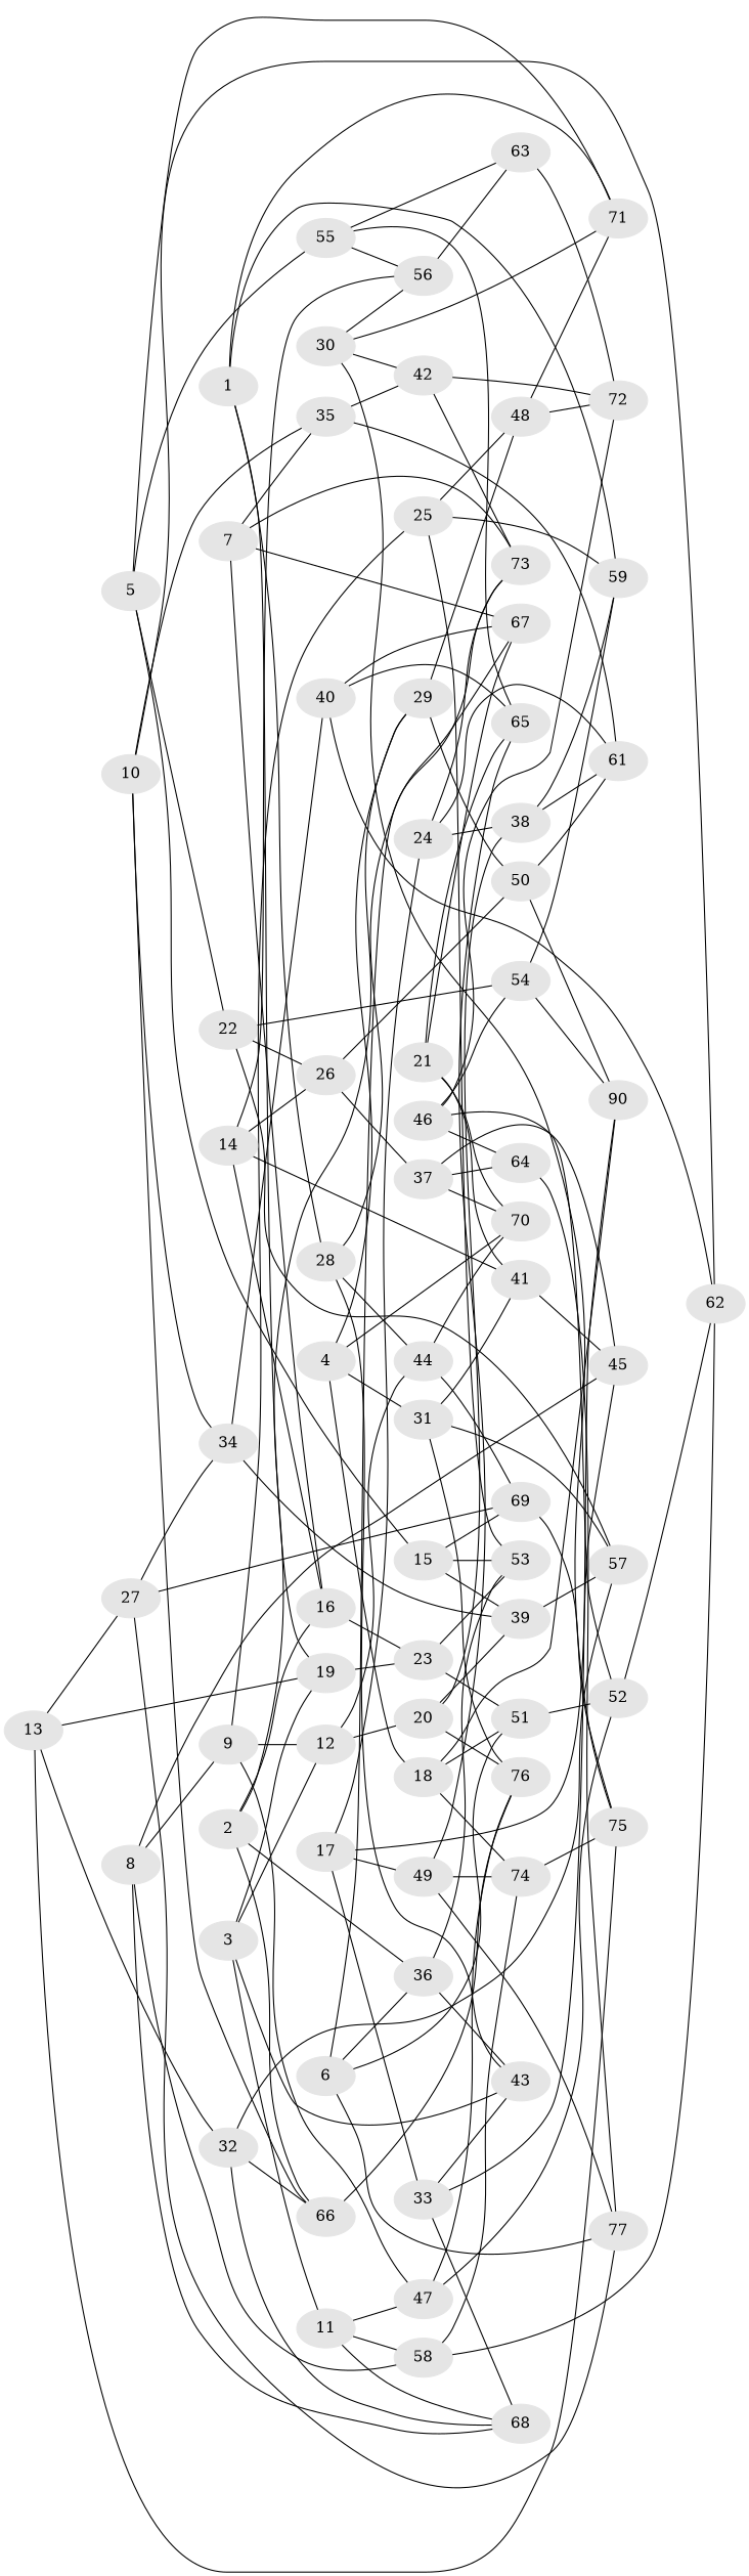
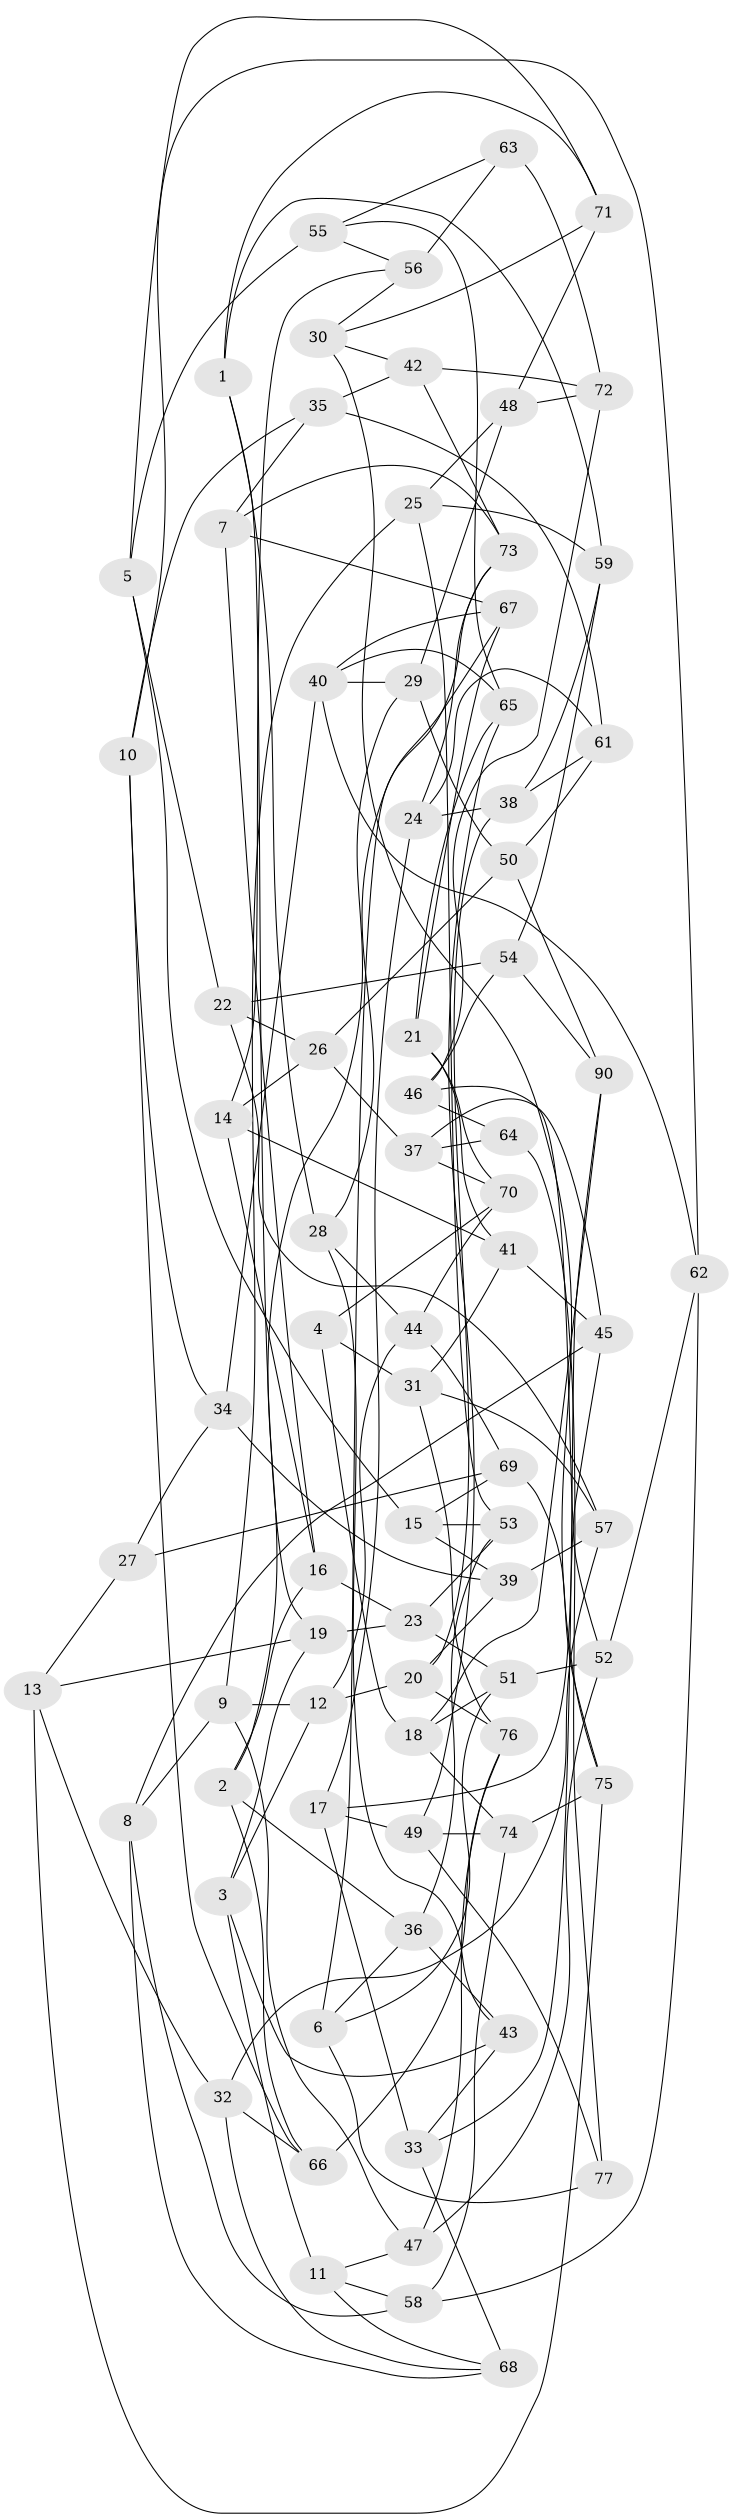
  graph {
    rankdir=LR
    node [color=gray90 style=filled]
    1
    19
    28
    59
    71
    23
    43
    67
    44
    2
    16
    29
    36
    66
    48
    50
    53
    76
    3
    11
    12
    58
    68
    47
    20
    4
    18
    31
    70
    51
    n31 [label=90]
    74
    41
    57
    5
    15
    22
    55
    39
    69
    26
    54
    56
    65
    63
    6
    73
    77
    52
    7
    35
    61
    42
    8
    9
    45
    25
    62
    10
    34
    40
    38
    13
    27
    32
    75
    14
    37
    17
    24
    33
    49
    21
    72
    64
    30
    46
    1 -- 19
    1 -- 28
    1 -- 59
    1 -- 71
    19 -- 23
    28 -- 43
    28 -- 67
    28 -- 44
    23 -- 53
    23 -- 51
    44 -- 70
    44 -- 69
    2 -- 16
    2 -- 29
    2 -- 36
    2 -- 66
    16 -- 23
    29 -- 48
    29 -- 50
    36 -- 43
    36 -- 53
    66 -- 76
    48 -- 71
    48 -- 72
    50 -- n31
    50 -- 61
    3 -- 19
    3 -- 43
    3 -- 11
    3 -- 12
    11 -- 58
    11 -- 68
    11 -- 47
    12 -- 44
    12 -- 20
    58 -- 74
    58 -- 62
    47 -- 76
    47 -- 52
    20 -- 76
    20 -- 39
    20 -- 38
-   4 -- 29
+   40 -- 29
    4 -- 18
    4 -- 31
    4 -- 70
    18 -- 51
    18 -- n31
    18 -- 74
    31 -- 76
    31 -- 41
    31 -- 57
    51 -- 52
    74 -- 75
    41 -- 45
    5 -- 71
    5 -- 15
    5 -- 22
    5 -- 55
    15 -- 53
    15 -- 39
    15 -- 69
    22 -- 57
    22 -- 26
    22 -- 54
    55 -- 56
    55 -- 65
    55 -- 63
    39 -- 57
    69 -- 75
    26 -- 50
    26 -- 37
    54 -- 59
    54 -- n31
    56 -- 63
    63 -- 72
    6 -- 36
    6 -- 51
    6 -- 73
    6 -- 77
    52 -- 62
    7 -- 67
    7 -- 16
    7 -- 73
    7 -- 35
    35 -- 61
    35 -- 42
    42 -- 73
    42 -- 72
    8 -- 58
    8 -- 68
    8 -- 9
    8 -- 45
    9 -- 12
    9 -- 47
    9 -- 25
    25 -- 59
    25 -- 48
    25 -- 53
    10 -- 66
    10 -- 35
    10 -- 62
    10 -- 34
    34 -- 39
    34 -- 40
    40 -- 67
    40 -- 65
    40 -- 62
    38 -- 59
    38 -- 61
    13 -- 19
    13 -- 27
    13 -- 32
    13 -- 75
    27 -- 69
-   27 -- 77
    27 -- 34
    32 -- 66
    32 -- 68
    32 -- 57
    14 -- 16
    14 -- 41
    14 -- 26
    14 -- 56
    37 -- 70
    37 -- 45
    37 -- 64
    17 -- 45
    17 -- 24
    17 -- 33
    17 -- 49
    24 -- 73
    24 -- 61
    24 -- 38
    33 -- 43
    33 -- 68
    33 -- n31
    49 -- 74
    49 -- 65
    49 -- 77
    21 -- 67
    21 -- 70
    21 -- 41
    21 -- 65
    64 -- 77
    30 -- 71
    30 -- 56
    30 -- 42
    30 -- 75
    46 -- 54
    46 -- 52
    46 -- 72
    46 -- 64
  }
